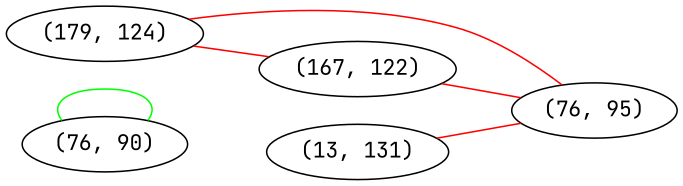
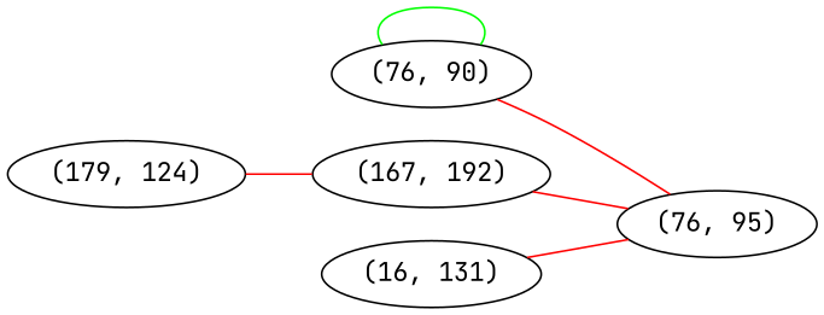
  graph {
    fontname="JetBrains Mono"
    rankdir=LR
    node [fontname="JetBrains Mono"]
    edge [color=red fontname="JetBrains Mono" weight=1]
    "(76, 90)"
    "(76, 95)"
    "(179, 124)"
-   "(167, 122)"
-   "(13, 131)"
+   "(167, 122)" [label="(167, 192)"]
+   "(13, 131)" [label="(16, 131)"]
    "(76, 90)" -- "(76, 90)" [color=green weight=2]
-   "(179, 124)" -- "(76, 95)"
+   "(76, 90)" -- "(76, 95)"
    "(179, 124)" -- "(167, 122)"
    "(167, 122)" -- "(76, 95)"
    "(13, 131)" -- "(76, 95)" [weight=2]
  }
